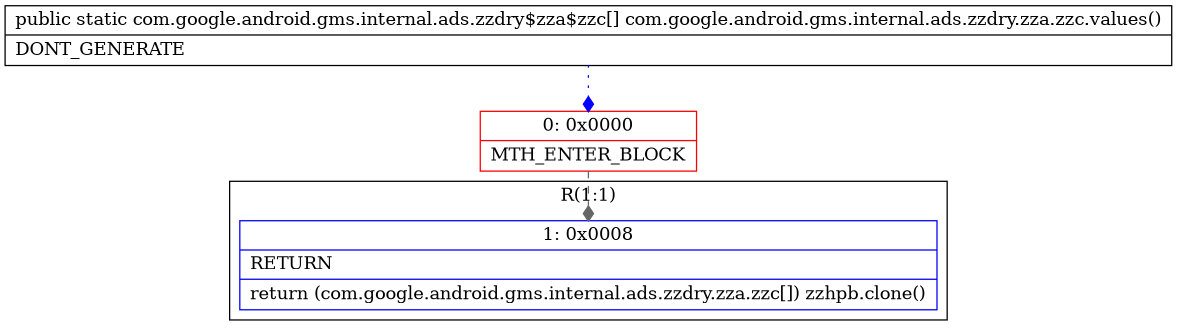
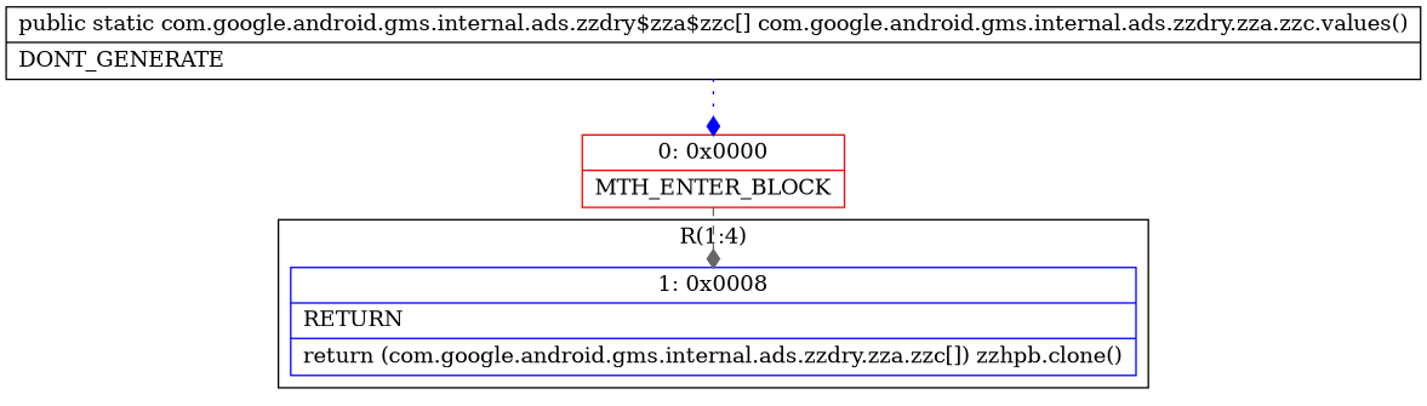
  digraph {
    node [shape=record]
    edge [arrowhead=diamond]
    n1 [color=blue label="{1\:\ 0x0008|RETURN\l|return (com.google.android.gms.internal.ads.zzdry.zza.zzc[]) zzhpb.clone()\l}"]
    n2 [color=red label="{0\:\ 0x0000|MTH_ENTER_BLOCK\l}"]
    n3 [label="{public static com.google.android.gms.internal.ads.zzdry$zza$zzc[] com.google.android.gms.internal.ads.zzdry.zza.zzc.values()  | DONT_GENERATE\l}"]
    subgraph cluster_1 {
-     label="R(1:1)"
+     label="R(1:4)"
      n1
    }
    n2 -> n1 [color=gray40 style=dashed]
    n3 -> n2 [color=blue style=dotted]
  }
